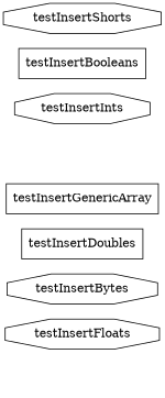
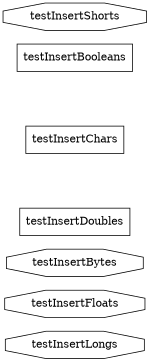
  digraph {
    rankdir=LR
    node [shape=octagon]
+   testInsertLongs
    testInsertFloats
    testInsertBytes
    testInsertDoubles [shape=box]
-   testInsertGenericArray [shape=box]
-   testInsertInts
+   testInsertChars [shape=box]
    testInsertBooleans [shape=box]
    testInsertShorts
  }
